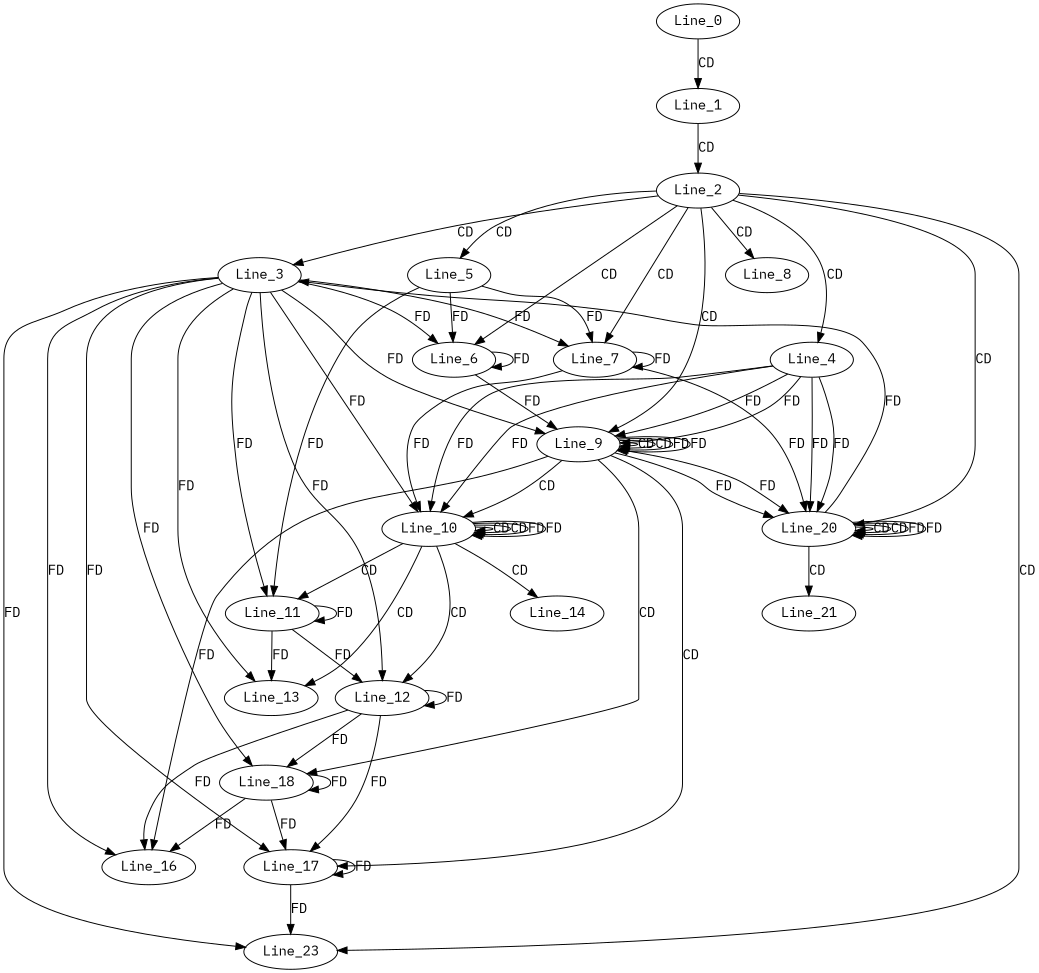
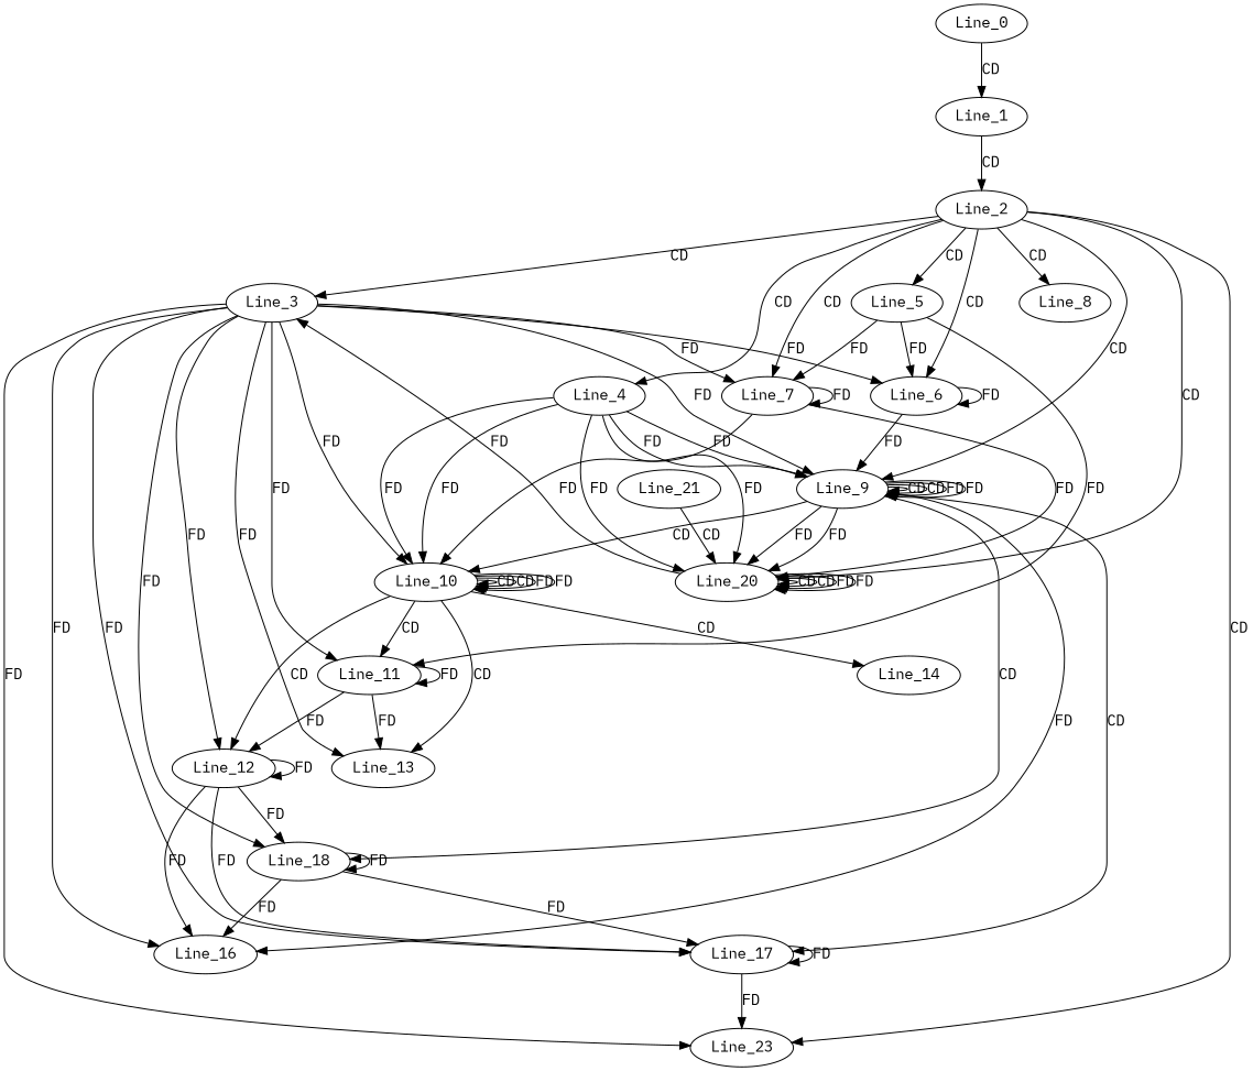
  digraph {
    fontname="IBM Plex Mono"
    node [fontname="IBM Plex Mono"]
    edge [fontname="IBM Plex Mono"]
    Line_0
    Line_1
    Line_2
    Line_3
    Line_4
    Line_5
    Line_6
    Line_7
    Line_8
    Line_9
    Line_20
    Line_23
    Line_10
    Line_11
    Line_12
    Line_13
    Line_16
    Line_17
    Line_18
    Line_21
    Line_14
    Line_0 -> Line_1 [label=CD]
    Line_1 -> Line_2 [label=CD]
    Line_2 -> Line_3 [label=CD]
    Line_2 -> Line_4 [label=CD]
    Line_2 -> Line_5 [label=CD]
    Line_2 -> Line_6 [label=CD]
    Line_2 -> Line_7 [label=CD]
    Line_2 -> Line_8 [label=CD]
    Line_2 -> Line_9 [label=CD]
    Line_2 -> Line_20 [label=CD]
    Line_2 -> Line_23 [label=CD]
    Line_3 -> Line_6 [label=FD]
    Line_3 -> Line_7 [label=FD]
    Line_3 -> Line_9 [label=FD]
    Line_3 -> Line_23 [label=FD]
    Line_3 -> Line_10 [label=FD]
    Line_3 -> Line_11 [label=FD]
    Line_3 -> Line_12 [label=FD]
    Line_3 -> Line_13 [label=FD]
    Line_3 -> Line_16 [label=FD]
    Line_3 -> Line_17 [label=FD]
    Line_3 -> Line_18 [label=FD]
    Line_4 -> Line_9 [label=FD]
    Line_4 -> Line_9 [label=FD]
    Line_4 -> Line_20 [label=FD]
    Line_4 -> Line_20 [label=FD]
    Line_4 -> Line_10 [label=FD]
    Line_4 -> Line_10 [label=FD]
    Line_5 -> Line_6 [label=FD]
    Line_5 -> Line_7 [label=FD]
    Line_5 -> Line_11 [label=FD]
    Line_6 -> Line_6 [label=FD]
    Line_6 -> Line_9 [label=FD]
    Line_7 -> Line_7 [label=FD]
    Line_7 -> Line_20 [label=FD]
    Line_7 -> Line_10 [label=FD]
    Line_9 -> Line_9 [label=CD]
    Line_9 -> Line_9 [label=CD]
    Line_9 -> Line_9 [label=FD]
    Line_9 -> Line_9 [label=FD]
    Line_9 -> Line_20 [label=FD]
    Line_9 -> Line_20 [label=FD]
    Line_9 -> Line_10 [label=CD]
    Line_9 -> Line_16 [label=FD]
    Line_9 -> Line_17 [label=CD]
    Line_9 -> Line_18 [label=CD]
    Line_20 -> Line_3 [label=FD]
    Line_20 -> Line_20 [label=CD]
    Line_20 -> Line_20 [label=CD]
    Line_20 -> Line_20 [label=FD]
    Line_20 -> Line_20 [label=FD]
-   Line_20 -> Line_21 [label=CD]
+   Line_21 -> Line_20 [label=CD]
    Line_10 -> Line_10 [label=CD]
    Line_10 -> Line_10 [label=CD]
    Line_10 -> Line_10 [label=FD]
    Line_10 -> Line_10 [label=FD]
    Line_10 -> Line_11 [label=CD]
    Line_10 -> Line_12 [label=CD]
    Line_10 -> Line_13 [label=CD]
    Line_10 -> Line_14 [label=CD]
    Line_11 -> Line_11 [label=FD]
    Line_11 -> Line_12 [label=FD]
    Line_11 -> Line_13 [label=FD]
    Line_12 -> Line_12 [label=FD]
    Line_12 -> Line_16 [label=FD]
    Line_12 -> Line_17 [label=FD]
    Line_12 -> Line_18 [label=FD]
    Line_17 -> Line_23 [label=FD]
    Line_17 -> Line_17 [label=FD]
    Line_18 -> Line_16 [label=FD]
    Line_18 -> Line_17 [label=FD]
    Line_18 -> Line_18 [label=FD]
  }
